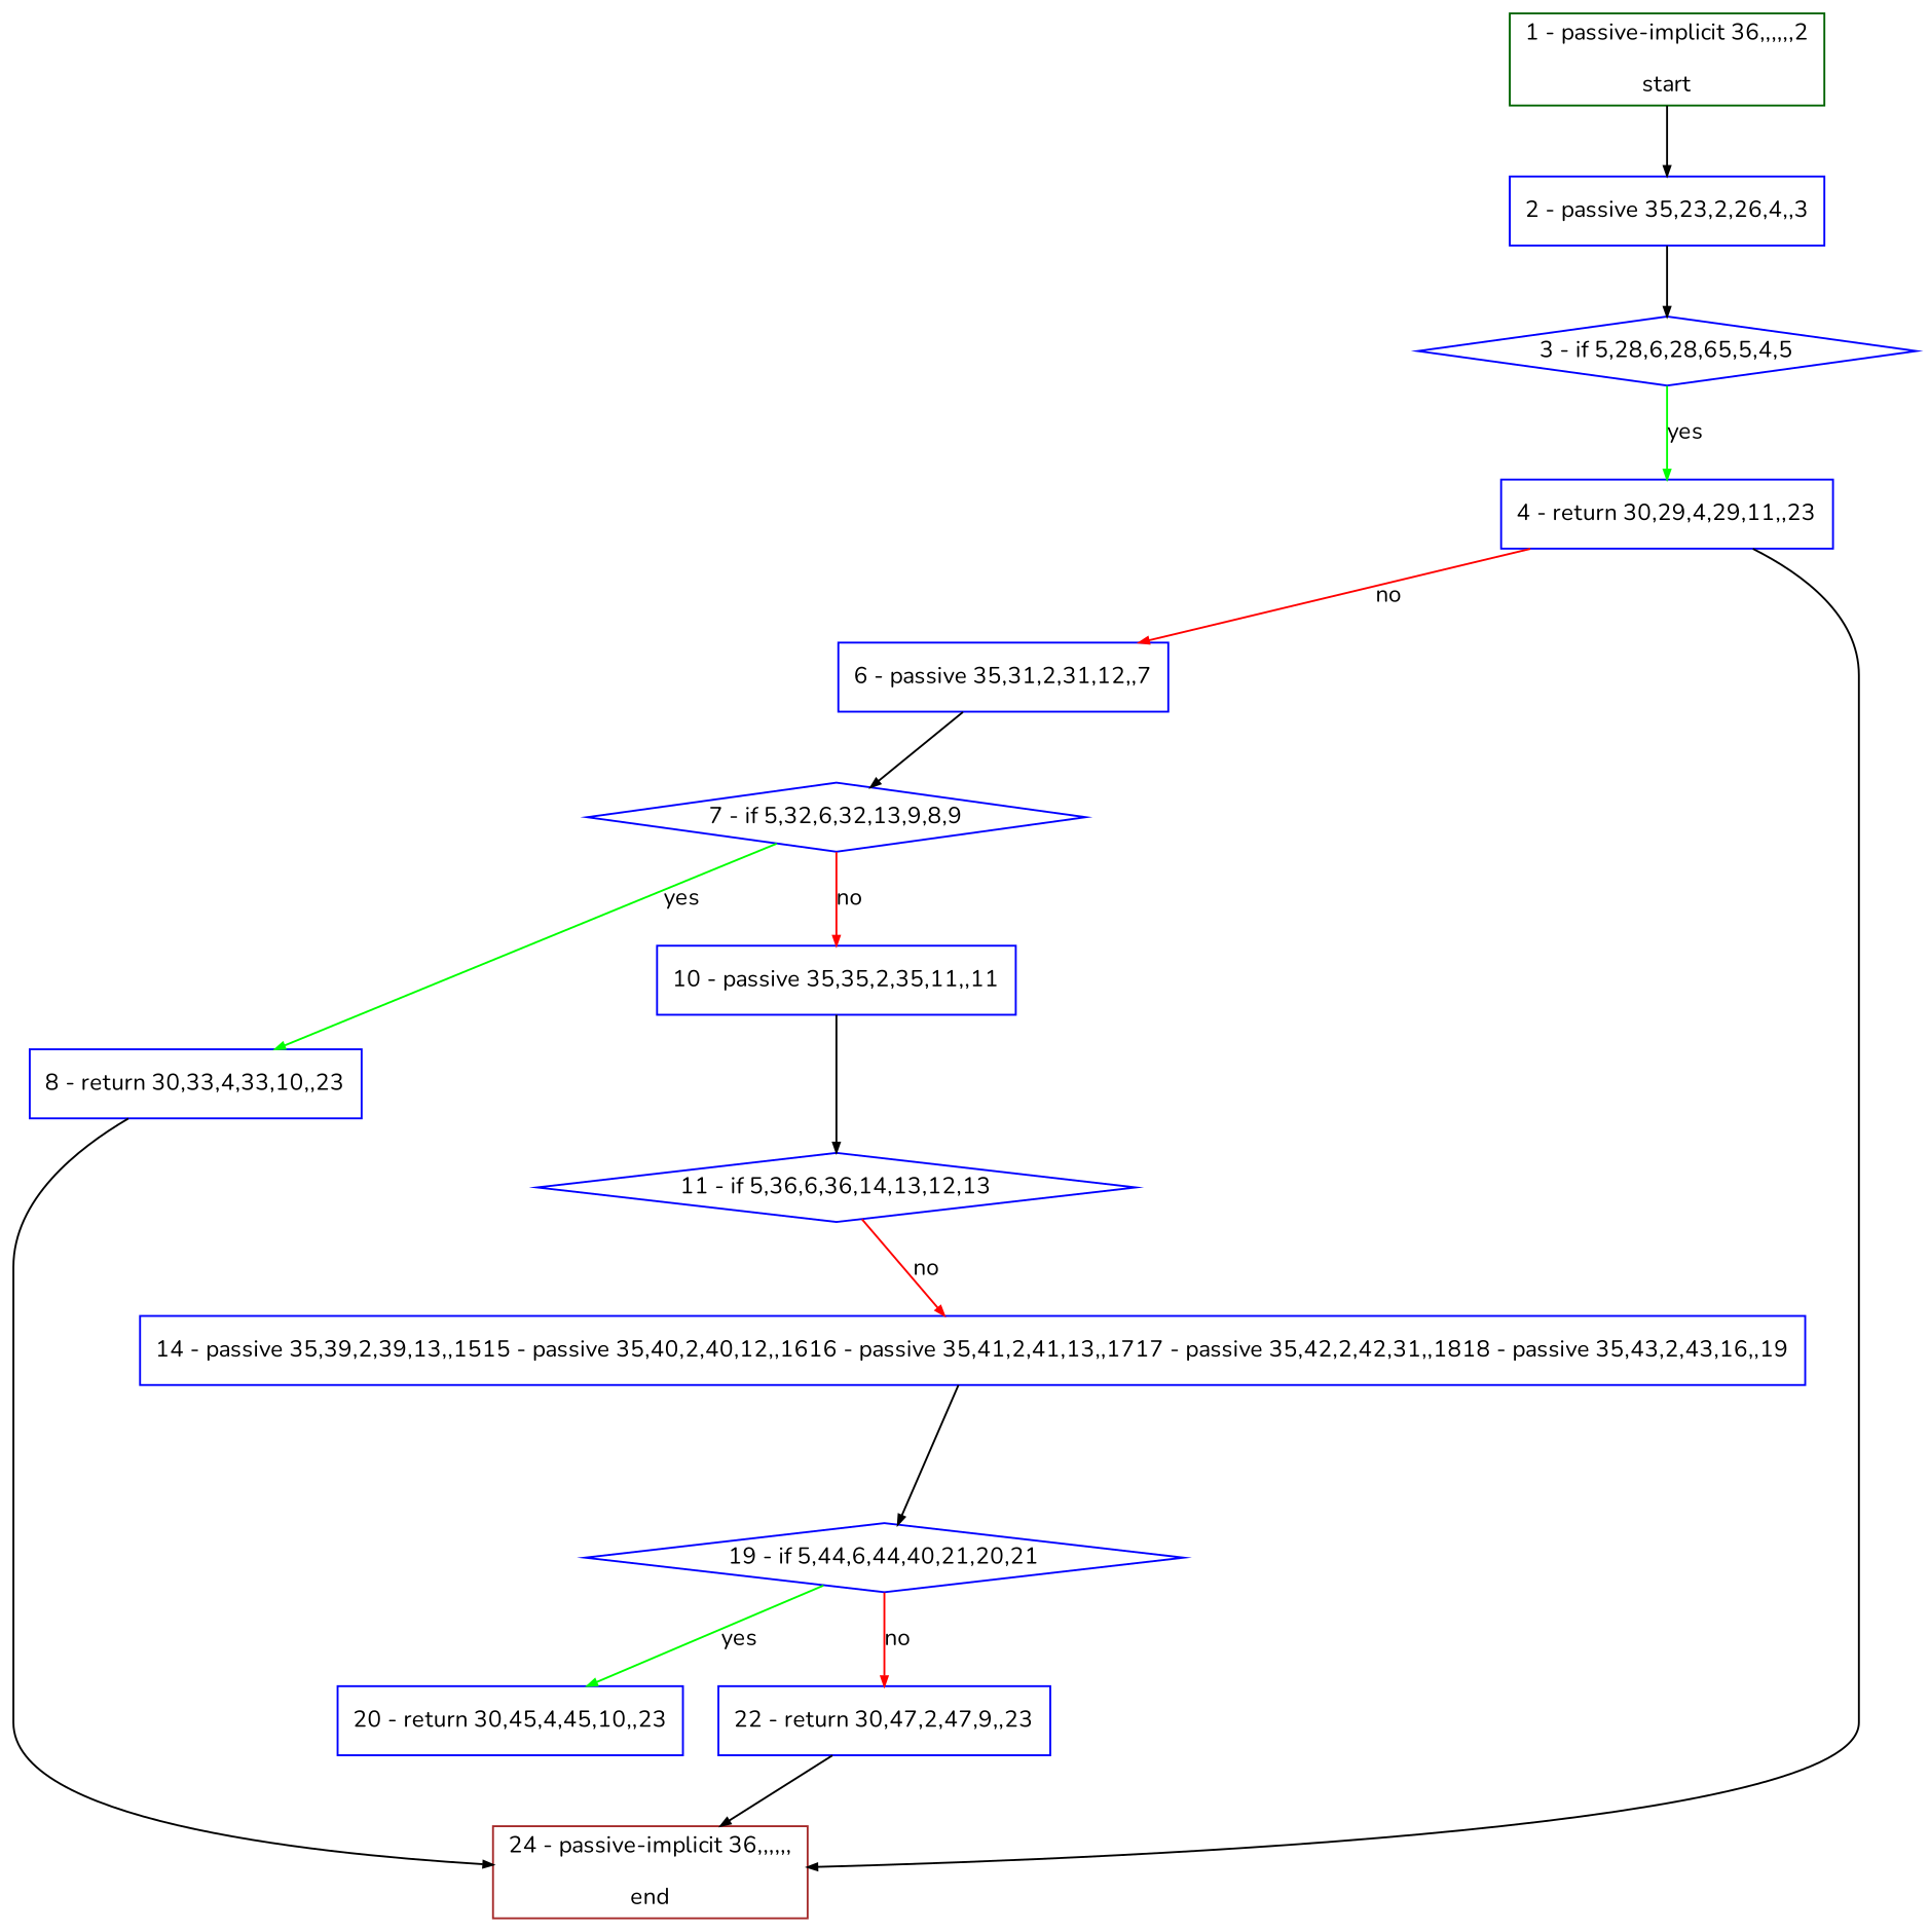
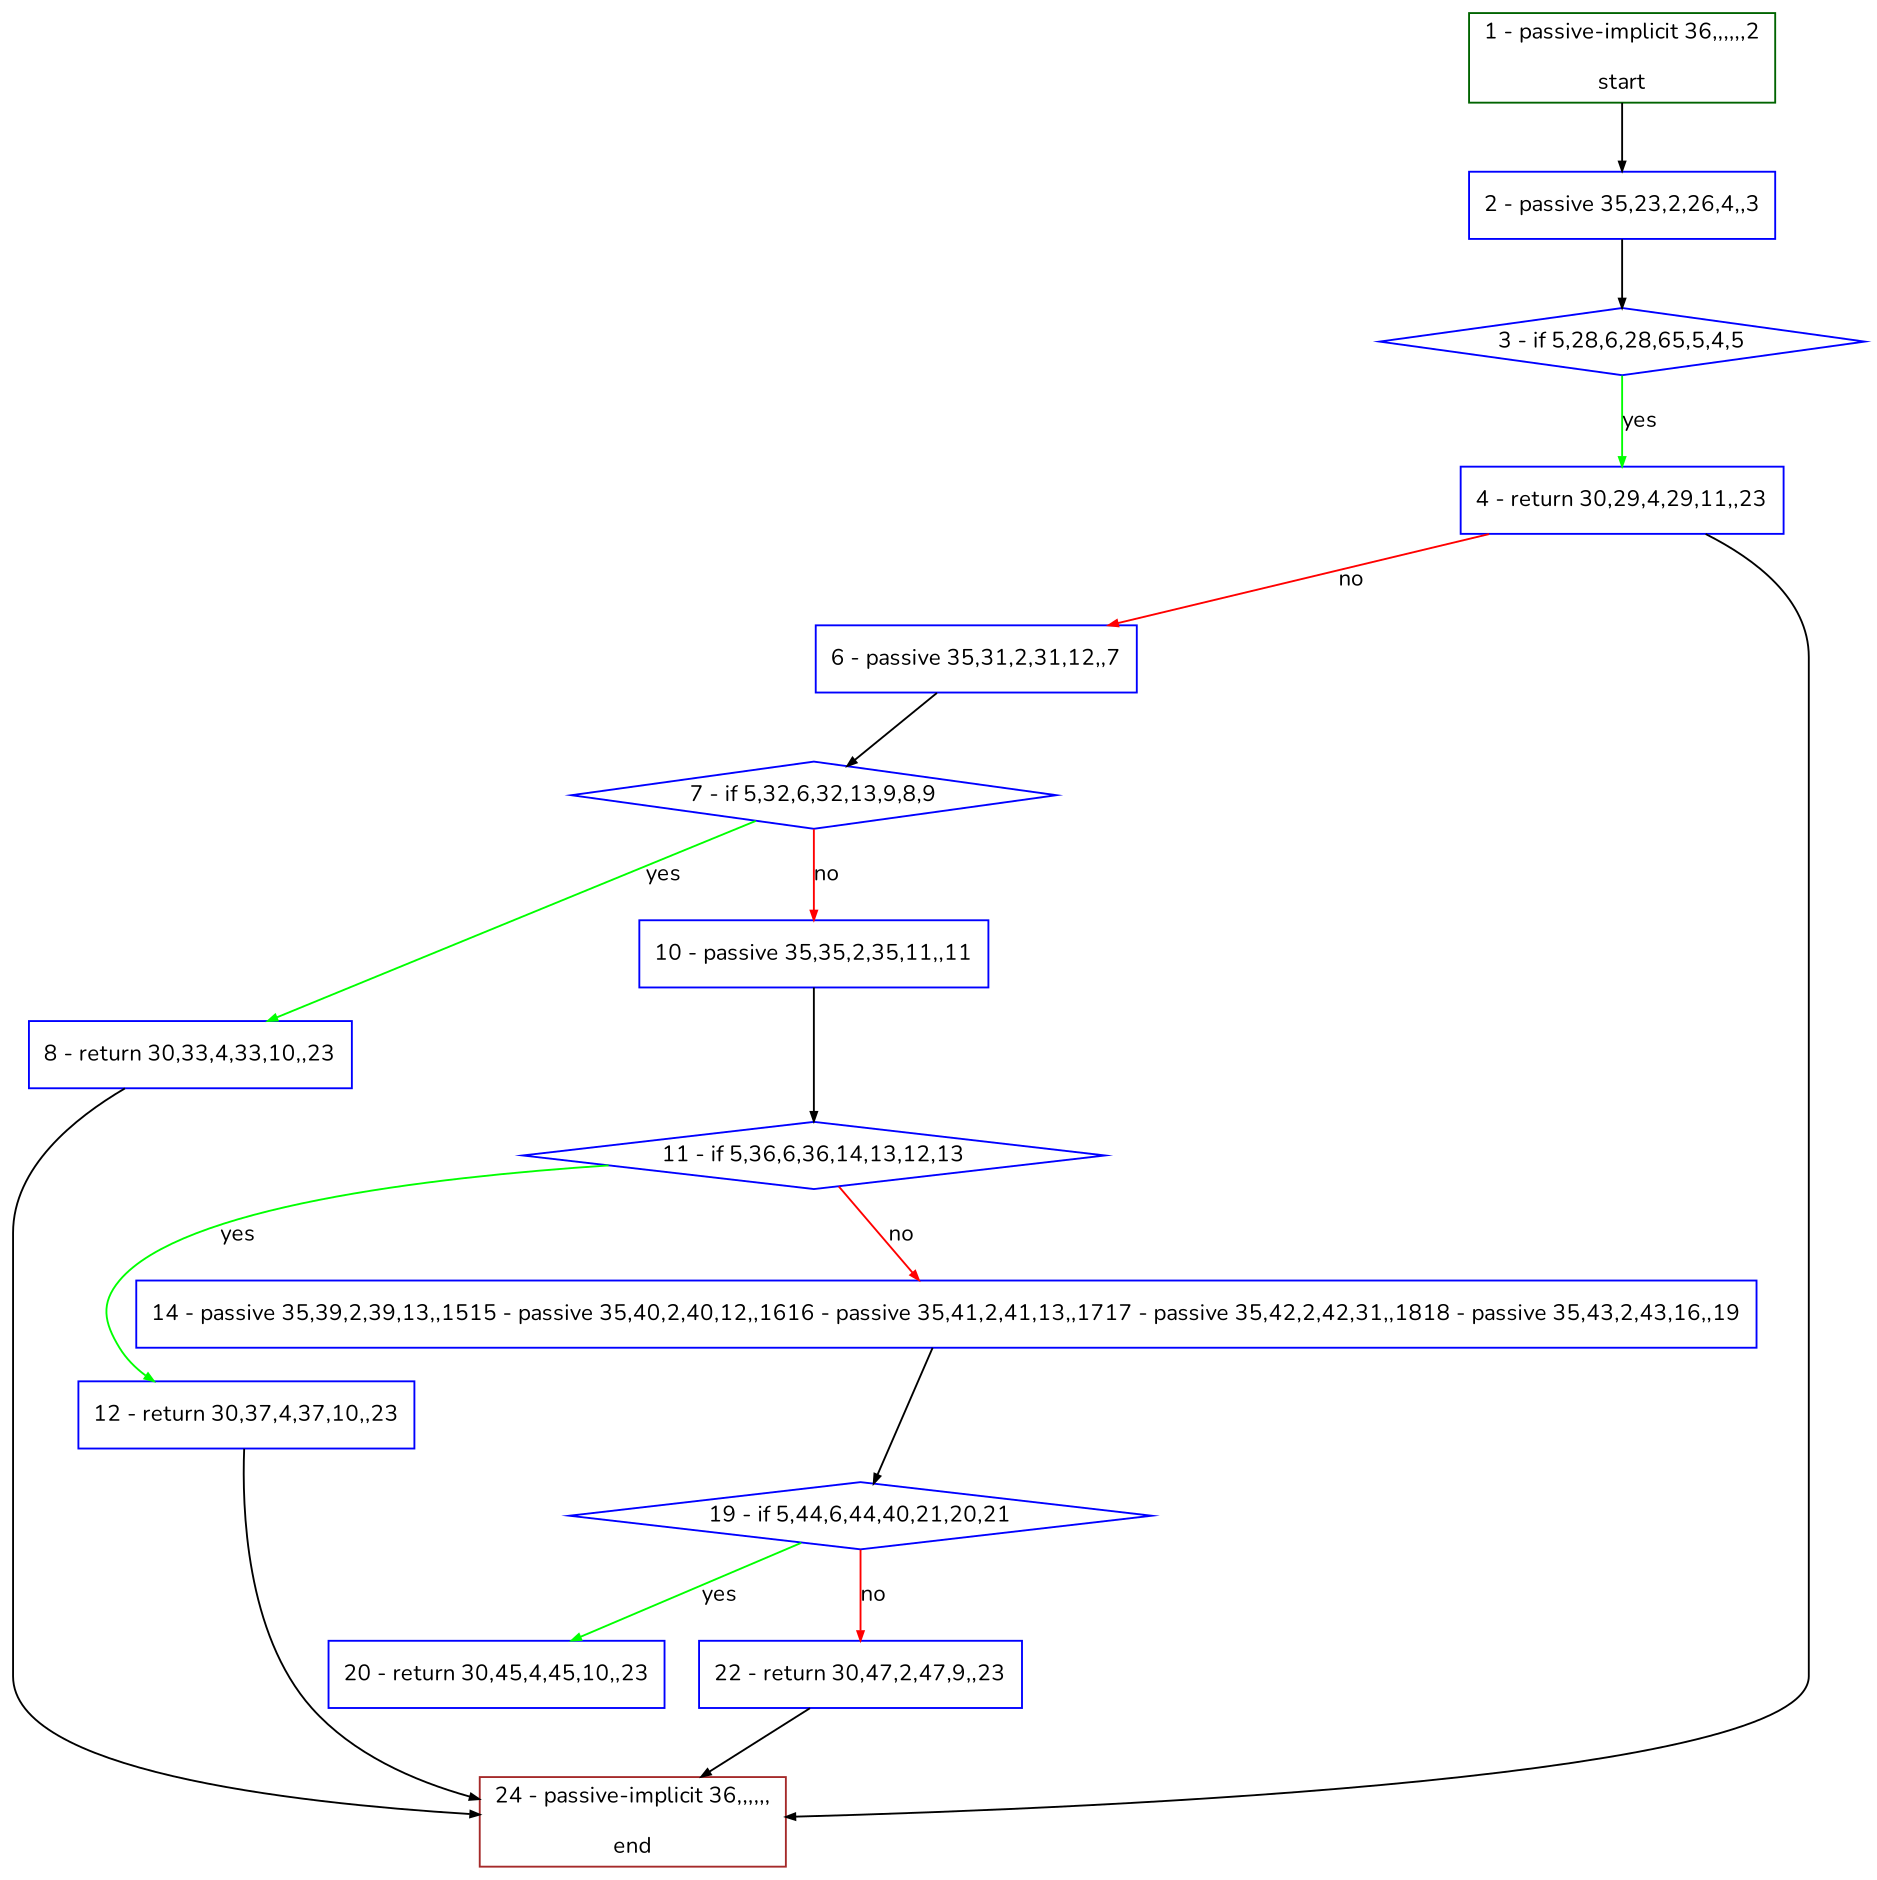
  digraph {
    bgcolor=white
    compound=true
    fillcolor="#FFFFCC"
    fontname=Nunito
    fontsize=12
    pack=true
    packmode=clust
    style="rounded,filled"
    node [color="#0000ff" compound=true fillcolor="#ffffff" fixedsize=false fontname=Nunito fontsize=12 node_initialized=no shape=box style=filled]
    edge [arrowhead=normal arrowsize=0.5 arrowtail=none color="#000000" compound=true dir=forward fontcolor=black fontname=Nunito fontsize=12]
    n1 [label="2 - passive 35,23,2,26,4,,3"]
    n2 [label="3 - if 5,28,6,28,65,5,4,5" shape=diamond]
    n3 [label="4 - return 30,29,4,29,11,,23"]
    n4 [color="#006400" label="1 - passive-implicit 36,,,,,,2\n\nstart"]
    n5 [label="6 - passive 35,31,2,31,12,,7"]
    n6 [color="#a52a2a" label="24 - passive-implicit 36,,,,,,\n\nend"]
    n7 [label="7 - if 5,32,6,32,13,9,8,9" shape=diamond]
    n8 [label="8 - return 30,33,4,33,10,,23"]
    n9 [label="10 - passive 35,35,2,35,11,,11"]
    n10 [label="11 - if 5,36,6,36,14,13,12,13" shape=diamond]
+   n11 [label="12 - return 30,37,4,37,10,,23"]
    n12 [label="14 - passive 35,39,2,39,13,,1515 - passive 35,40,2,40,12,,1616 - passive 35,41,2,41,13,,1717 - passive 35,42,2,42,31,,1818 - passive 35,43,2,43,16,,19"]
    n13 [label="19 - if 5,44,6,44,40,21,20,21" shape=diamond]
    n14 [label="20 - return 30,45,4,45,10,,23"]
    n15 [label="22 - return 30,47,2,47,9,,23"]
    n1 -> n2
    n2 -> n3 [color="#00ff00" label=yes]
    n3 -> n5 [color="#ff0000" label=no]
    n3 -> n6
    n4 -> n1
    n5 -> n7
    n7 -> n8 [color="#00ff00" label=yes]
    n7 -> n9 [color="#ff0000" label=no]
    n8 -> n6
    n9 -> n10
+   n10 -> n11 [color="#00ff00" label=yes]
    n10 -> n12 [color="#ff0000" label=no]
+   n11 -> n6
    n12 -> n13
    n13 -> n14 [color="#00ff00" label=yes]
    n13 -> n15 [color="#ff0000" label=no]
    n15 -> n6
  }
